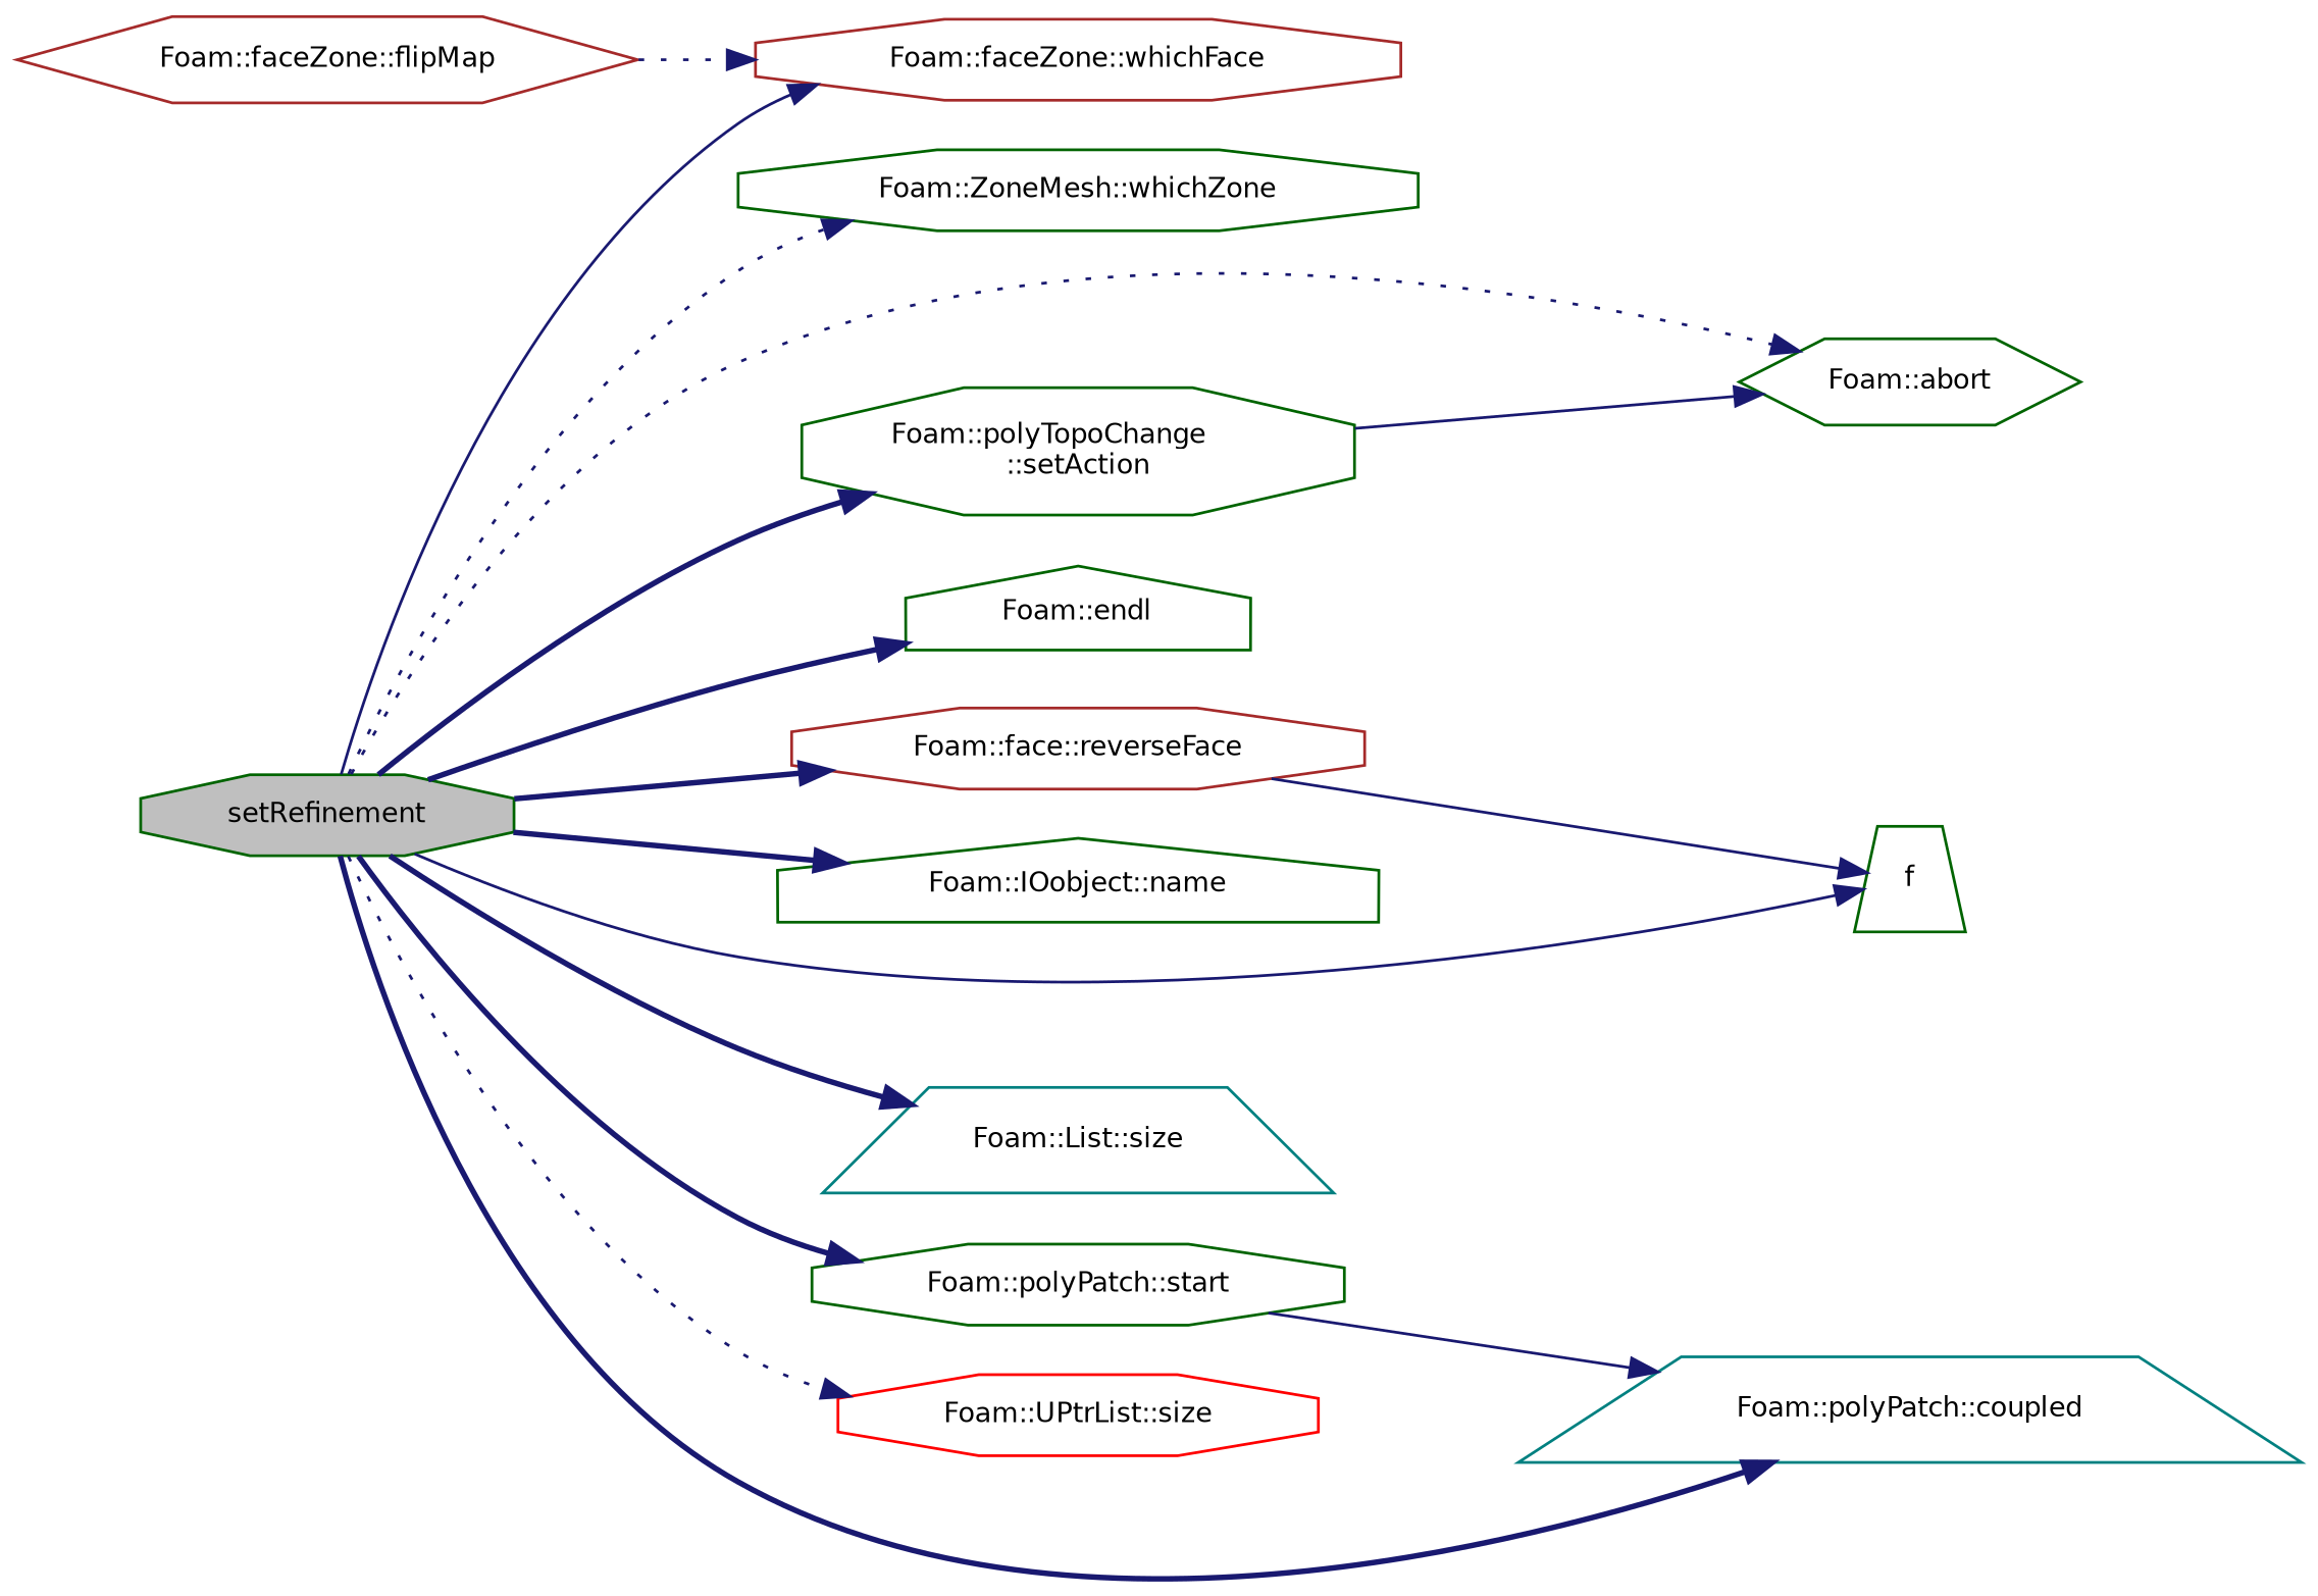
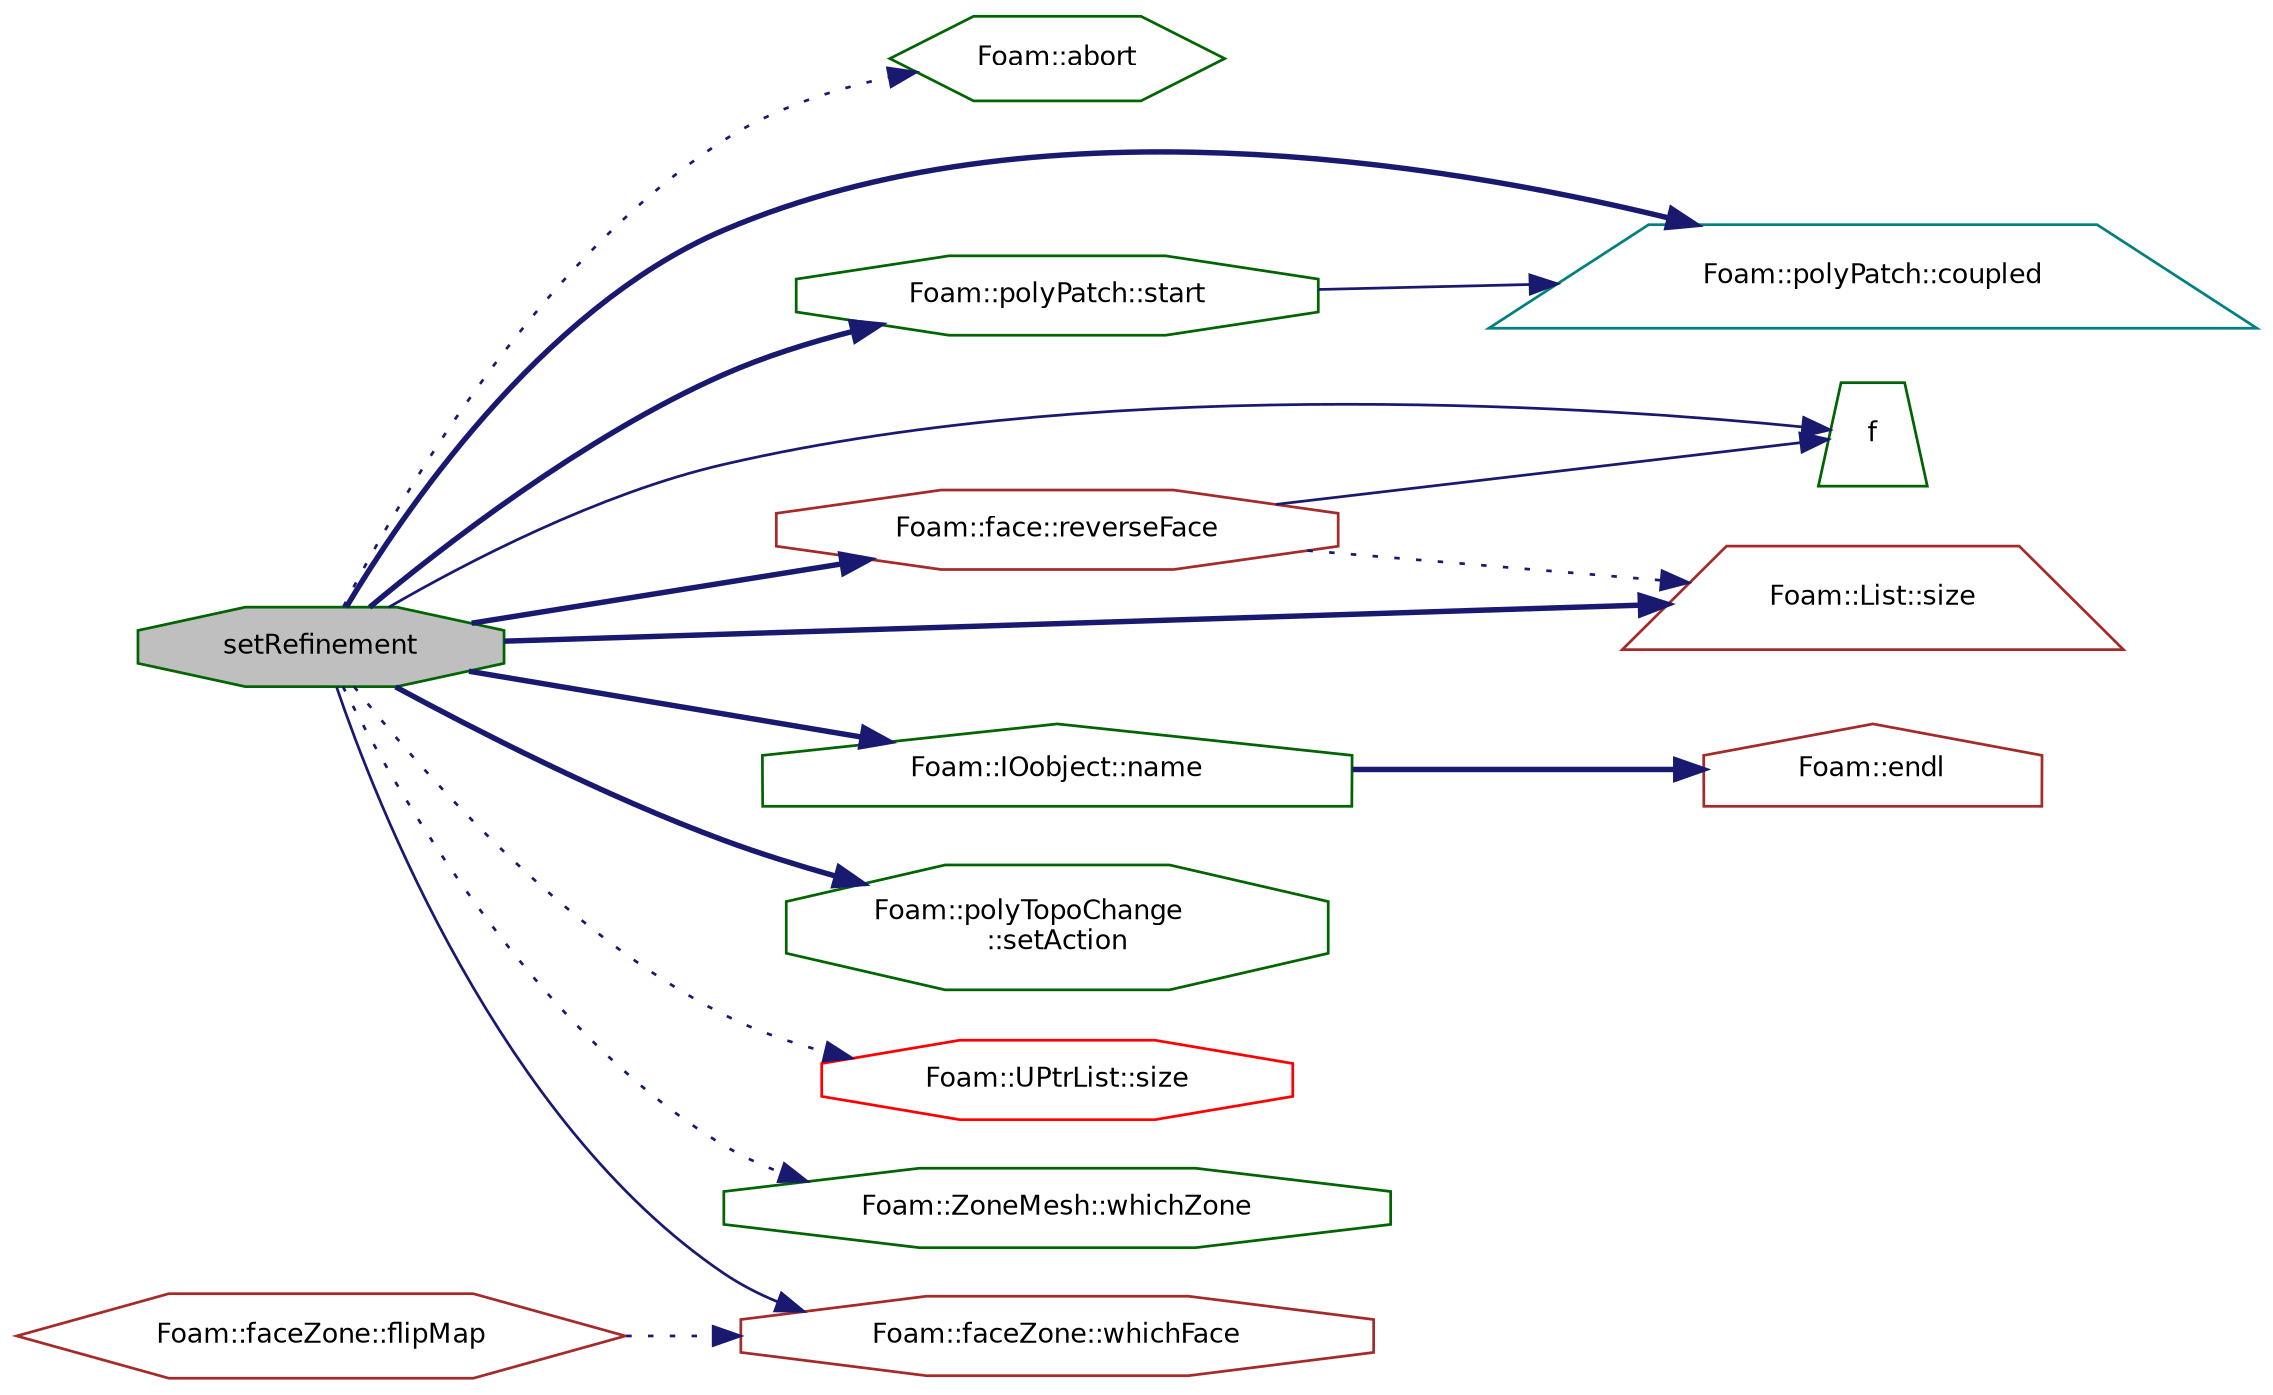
  digraph {
    rankdir=LR
    node [color=darkgreen fontname=Helvetica fontsize=10 shape=octagon]
    edge [color=midnightblue fontname=Helvetica fontsize=10 labelfontname=Helvetica labelfontsize=10 style=bold]
    n1 [fillcolor=grey75 fontcolor=black height=0.2 label=setRefinement style=filled width=0.4]
    n2 [height=0.2 label="Foam::abort" shape=hexagon width=0.4]
    n3 [color=teal height=0.2 label="Foam::polyPatch::coupled" shape=trapezium width=0.4]
-   n4 [height=0.2 label="Foam::endl" shape=house width=0.4]
+   n4 [color=brown height=0.2 label="Foam::endl" shape=house width=0.4]
    n5 [height=0.2 label=f shape=trapezium width=0.4]
    n6 [color=brown height=0.2 label="Foam::faceZone::whichFace" width=0.4]
    n7 [height=0.2 label="Foam::IOobject::name" shape=house width=0.4]
    n8 [color=brown height=0.2 label="Foam::face::reverseFace" width=0.4]
-   n9 [color=teal height=0.2 label="Foam::List::size" shape=trapezium width=0.4]
+   n9 [color=brown height=0.2 label="Foam::List::size" shape=trapezium width=0.4]
    n10 [height=0.2 label="Foam::polyTopoChange\l::setAction" width=0.4]
    n11 [color=red height=0.2 label="Foam::UPtrList::size" width=0.4]
    n12 [height=0.2 label="Foam::polyPatch::start" width=0.4]
    n13 [height=0.2 label="Foam::ZoneMesh::whichZone" width=0.4]
    n14 [color=brown height=0.2 label="Foam::faceZone::flipMap" shape=hexagon width=0.4]
    n1 -> n2 [style=dotted]
    n1 -> n3
-   n1 -> n4
+   n7 -> n4
    n1 -> n5 [style=solid]
    n1 -> n6 [style=solid]
    n1 -> n7
    n1 -> n8
    n1 -> n9
    n1 -> n10
    n1 -> n11 [style=dotted]
    n1 -> n12
    n1 -> n13 [style=dotted]
    n8 -> n5 [style=solid]
-   n10 -> n2 [style=solid]
+   n8 -> n9 [style=dotted]
    n12 -> n3 [style=solid]
    n14 -> n6 [style=dotted]
  }
